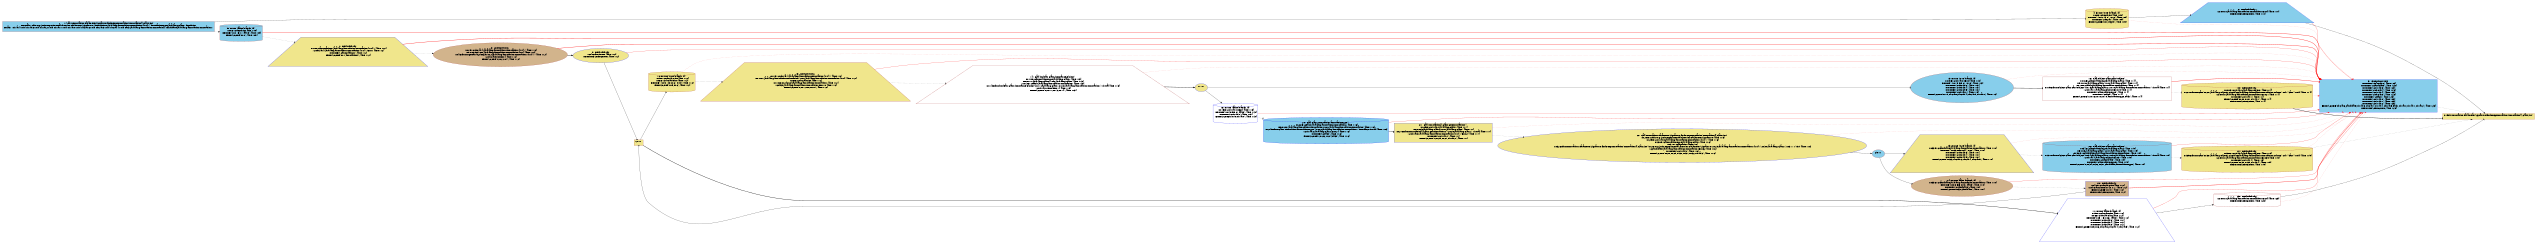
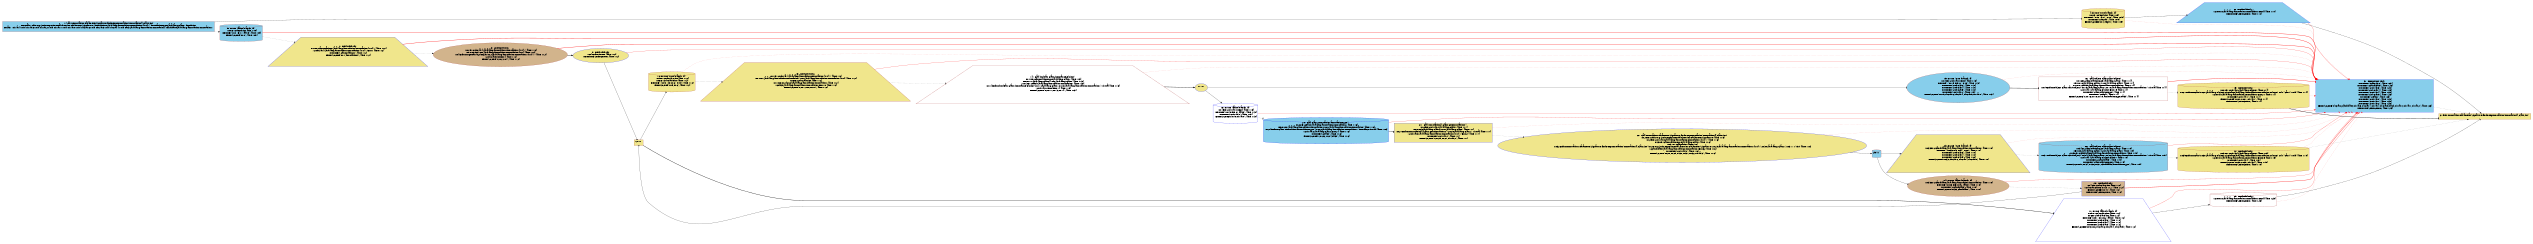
  digraph {
    rankdir=LR
    node [color=brown style=filled fillcolor=khaki shape=cylinder]
    edge [style=dotted arrowhead=tee]
    n1 [label="1: Start Annotation ParameterSignature.findDeepAnnotation(Annotation[],Class,int)\nFormals:  this:org.junit.experimental.theories.ParameterSignature* annotations:java.lang.annotation.Annotation*[_*_](*) annotationType:java.lang.Class* depth:int\nLocals:  $irvar4:void $irvar3:void $irvar2:void $irvar1:void $irvar0:void $bcvar6:void $bcvar5:void $bcvar4:void each:java.lang.annotation.Annotation* candidate:java.lang.annotation.Annotation* \n  " fillcolor=skyblue shape=box]
    n2 [label="4: Prune (true branch, if) \n   n$0=*&depth:int [line 109]\n  PRUNE(!(n$0 != 0), true); [line 109]\n  NULLIFY(&depth); [line 109]\n  EXIT_SCOPE(n$0,depth); [line 109]\n "]
    n3 [label="5: Prune (false branch, if) \n   n$0=*&depth:int [line 109]\n  PRUNE((n$0 != 0), false); [line 109]\n  EXIT_SCOPE(n$0); [line 109]\n " fillcolor=skyblue]
    n4 [label="3:  exceptions sink \n   NULLIFY(&$bcvar6); [line 123]\n  NULLIFY(&candidate); [line 123]\n  NULLIFY(&$irvar3); [line 123]\n  NULLIFY(&$bcvar4); [line 123]\n  NULLIFY(&$irvar4); [line 123]\n  NULLIFY(&$bcvar5); [line 123]\n  NULLIFY(&each); [line 123]\n  NULLIFY(&$irvar0); [line 123]\n  NULLIFY(&$irvar1); [line 123]\n  NULLIFY(&$irvar2); [line 123]\n  EXIT_SCOPE($bcvar6,candidate,$irvar3,$bcvar4,$irvar4,$bcvar5,each,$irvar0,$irvar1,$irvar2); [line 123]\n  APPLY_ABSTRACTION; [line 123]\n " shape=box fillcolor=skyblue color=blue]
    n5 [label="6:  method_body \n   *&return:java.lang.annotation.Annotation*=null [line 110]\n  APPLY_ABSTRACTION; [line 110]\n " shape=trapezium fillcolor=skyblue color=blue]
    n6 [label="7:  method_body \n   n$1=*&annotations:java.lang.annotation.Annotation*[_*_](*) [line 112]\n  *&$bcvar4:java.lang.annotation.Annotation*[_*_](*)=n$1 [line 112]\n  NULLIFY(&annotations); [line 112]\n  EXIT_SCOPE(n$1,annotations); [line 112]\n " shape=trapezium color=blue]
    n7 [label="2: Exit Annotation ParameterSignature.findDeepAnnotation(Annotation[],Class,int) \n  " shape=box]
    n8 [label="8:  method_body \n   n$2=*&$bcvar4:java.lang.annotation.Annotation*[_*_](*) [line 112]\n  _=*n$2:int(root java.lang.annotation.Annotation*[_*_]) [line 112]\n  n$4=_fun___get_array_length(n$2:java.lang.annotation.Annotation*[_*_](*)) [line 112]\n  *&$bcvar5:int=n$4 [line 112]\n  EXIT_SCOPE(_,n$2,n$4); [line 112]\n " shape=ellipse fillcolor=tan]
    n9 [label="9:  method_body \n   *&$bcvar6:int=0 [line 112]\n  APPLY_ABSTRACTION; [line 112]\n " shape=ellipse color=blue]
    n10 [label="12: + \n  " shape=box]
    n11 [label="10: Prune (true branch, if) \n   n$5=*&$bcvar6:int [line 112]\n  n$6=*&$bcvar5:int [line 112]\n  PRUNE(!(n$5 >= n$6), true); [line 112]\n  EXIT_SCOPE(n$5,n$6); [line 112]\n "]
    n12 [label="11: Prune (false branch, if) \n   n$5=*&$bcvar6:int [line 112]\n  n$6=*&$bcvar5:int [line 112]\n  PRUNE((n$5 >= n$6), false); [line 112]\n  NULLIFY(&$bcvar6); [line 112]\n  NULLIFY(&$bcvar4); [line 112]\n  NULLIFY(&$bcvar5); [line 112]\n  EXIT_SCOPE(n$5,n$6,$bcvar6,$bcvar4,$bcvar5); [line 112]\n " shape=trapezium fillcolor=white color=blue]
    n13 [label="13:  method_body \n   n$7=*&$bcvar4:java.lang.annotation.Annotation*[_*_](*) [line 112]\n  _=*n$7:java.lang.annotation.Annotation*(root java.lang.annotation.Annotation*[_*_]) [line 112]\n  n$8=*&$bcvar6:int [line 112]\n  n$10=*n$7[n$8]:java.lang.annotation.Annotation* [line 112]\n  *&each:java.lang.annotation.Annotation*=n$10 [line 112]\n  EXIT_SCOPE(_,n$7,n$8,n$10); [line 112]\n " shape=trapezium]
    n14 [label="14:  Call boolean Class.isInstance(Object) \n   n$11=*&annotationType:java.lang.Class* [line 113]\n  _=*n$11:java.lang.Class*(root java.lang.Class) [line 113]\n  n$13=*&each:java.lang.annotation.Annotation* [line 113]\n  n$14=_fun_boolean Class.isInstance(Object)(n$11:java.lang.Class*,n$13:java.lang.annotation.Annotation*) virtual [line 113]\n  *&$irvar0:_Bool=n$14 [line 113]\n  EXIT_SCOPE(_,n$11,n$13,n$14); [line 113]\n " shape=trapezium fillcolor=white]
    n15 [label="29:  method_body \n   *&return:java.lang.annotation.Annotation*=null [line 123]\n  APPLY_ABSTRACTION; [line 123]\n " fillcolor=white]
    n16 [label="17: + \n  " color=blue shape=ellipse]
    n17 [label="15: Prune (true branch, if) \n   n$15=*&$irvar0:_Bool [line 113]\n  PRUNE(!(n$15 == 0), true); [line 113]\n  NULLIFY(&$bcvar6); [line 113]\n  NULLIFY(&$bcvar4); [line 113]\n  NULLIFY(&$bcvar5); [line 113]\n  NULLIFY(&$irvar0); [line 113]\n  EXIT_SCOPE(n$15,$bcvar6,$bcvar4,$bcvar5,$irvar0); [line 113]\n " shape=ellipse fillcolor=skyblue]
    n18 [label="16: Prune (false branch, if) \n   n$15=*&$irvar0:_Bool [line 113]\n  PRUNE((n$15 == 0), false); [line 113]\n  NULLIFY(&$irvar0); [line 113]\n  EXIT_SCOPE(n$15,$irvar0); [line 113]\n " fillcolor=white color=blue]
    n19 [label="18:  Call Object Class.cast(Object) \n   n$16=*&annotationType:java.lang.Class* [line 114]\n  _=*n$16:java.lang.Class*(root java.lang.Class) [line 114]\n  n$18=*&each:java.lang.annotation.Annotation* [line 114]\n  n$19=_fun_Object Class.cast(Object)(n$16:java.lang.Class*,n$18:java.lang.annotation.Annotation*) virtual [line 114]\n  *&$irvar1:java.lang.Object*=n$19 [line 114]\n  NULLIFY(&annotationType); [line 114]\n  NULLIFY(&each); [line 114]\n  EXIT_SCOPE(_,n$16,n$18,n$19,annotationType,each); [line 114]\n " shape=box fillcolor=white]
    n20 [label="19:  method_body \n   n$20=*&$irvar1:java.lang.Object* [line 114]\n  n$21=_fun___cast(n$20:java.lang.Object*,sizeof(t=java.lang.annotation.Annotation;sub_t=( sub )(cast)):void) [line 114]\n  *&return:java.lang.annotation.Annotation*=n$21 [line 114]\n  NULLIFY(&$irvar1); [line 114]\n  EXIT_SCOPE(n$20,n$21,$irvar1); [line 114]\n  APPLY_ABSTRACTION; [line 114]\n "]
    n21 [label="20:  Call Class Annotation.annotationType() \n   n$22=*&each:java.lang.annotation.Annotation* [line 116]\n  _=*n$22:java.lang.annotation.Annotation*(root java.lang.annotation.Annotation) [line 116]\n  n$24=_fun_Class Annotation.annotationType()(n$22:java.lang.annotation.Annotation*) interface virtual [line 116]\n  *&$irvar2:java.lang.Class*=n$24 [line 116]\n  NULLIFY(&each); [line 116]\n  EXIT_SCOPE(_,n$22,n$24,each); [line 116]\n " fillcolor=skyblue color=blue]
    n22 [label="21:  Call Annotation[] Class.getAnnotations() \n   n$25=*&$irvar2:java.lang.Class* [line 117]\n  _=*n$25:java.lang.Class*(root java.lang.Class) [line 117]\n  n$27=_fun_Annotation[] Class.getAnnotations()(n$25:java.lang.Class*) virtual [line 117]\n  *&$irvar3:java.lang.annotation.Annotation*[_*_](*)=n$27 [line 117]\n  NULLIFY(&$irvar2); [line 117]\n  EXIT_SCOPE(_,n$25,n$27,$irvar2); [line 117]\n " shape=box color=blue]
    n23 [label="22:  Call Annotation ParameterSignature.findDeepAnnotation(Annotation[],Class,int) \n   n$28=*&this:org.junit.experimental.theories.ParameterSignature* [line 116]\n  n$29=*&$irvar3:java.lang.annotation.Annotation*[_*_](*) [line 116]\n  n$30=*&annotationType:java.lang.Class* [line 116]\n  n$31=*&depth:int [line 116]\n  n$32=_fun_Annotation ParameterSignature.findDeepAnnotation(Annotation[],Class,int)(n$28:org.junit.experimental.theories.ParameterSignature*,n$29:java.lang.annotation.Annotation*[_*_](*),n$30:java.lang.Class*,(n$31 - 1):int) [line 116]\n  *&candidate:java.lang.annotation.Annotation*=n$32 [line 116]\n  NULLIFY(&$irvar3); [line 116]\n  EXIT_SCOPE(n$28,n$29,n$30,n$31,n$32,$irvar3); [line 116]\n " shape=ellipse color=blue]
-   n24 [label="25: + \n  " fillcolor=skyblue shape=ellipse]
+   n24 [label="25: + \n  " fillcolor=skyblue]
    n25 [label="23: Prune (true branch, if) \n   n$33=*&candidate:java.lang.annotation.Annotation* [line 118]\n  PRUNE(!(n$33 == null), true); [line 118]\n  NULLIFY(&$bcvar6); [line 118]\n  NULLIFY(&$bcvar4); [line 118]\n  NULLIFY(&$bcvar5); [line 118]\n  EXIT_SCOPE(n$33,$bcvar6,$bcvar4,$bcvar5); [line 118]\n " shape=trapezium color=blue]
    n26 [label="24: Prune (false branch, if) \n   n$33=*&candidate:java.lang.annotation.Annotation* [line 118]\n  PRUNE((n$33 == null), false); [line 118]\n  NULLIFY(&candidate); [line 118]\n  EXIT_SCOPE(n$33,candidate); [line 118]\n " shape=ellipse fillcolor=tan]
    n27 [label="26:  Call Object Class.cast(Object) \n   n$34=*&annotationType:java.lang.Class* [line 119]\n  _=*n$34:java.lang.Class*(root java.lang.Class) [line 119]\n  n$36=*&candidate:java.lang.annotation.Annotation* [line 119]\n  n$37=_fun_Object Class.cast(Object)(n$34:java.lang.Class*,n$36:java.lang.annotation.Annotation*) virtual [line 119]\n  *&$irvar4:java.lang.Object*=n$37 [line 119]\n  NULLIFY(&candidate); [line 119]\n  NULLIFY(&annotationType); [line 119]\n  EXIT_SCOPE(_,n$34,n$36,n$37,candidate,annotationType); [line 119]\n " fillcolor=skyblue]
    n28 [label="27:  method_body \n   n$38=*&$irvar4:java.lang.Object* [line 119]\n  n$39=_fun___cast(n$38:java.lang.Object*,sizeof(t=java.lang.annotation.Annotation;sub_t=( sub )(cast)):void) [line 119]\n  *&return:java.lang.annotation.Annotation*=n$39 [line 119]\n  NULLIFY(&$irvar4); [line 119]\n  EXIT_SCOPE(n$38,n$39,$irvar4); [line 119]\n  APPLY_ABSTRACTION; [line 119]\n "]
    n29 [label="28:  method_body \n   n$40=*&$bcvar6:int [line 112]\n  *&$bcvar6:int=(n$40 + 1) [line 112]\n  EXIT_SCOPE(n$40); [line 112]\n  APPLY_ABSTRACTION; [line 112]\n " shape=box fillcolor=tan color=blue]
    n1 -> n2 [style=solid]
    n1 -> n3 [arrowhead=normal]
    n2 -> n4 [color=red]
    n2 -> n5 [style=solid]
    n3 -> n4 [color=red style=bold]
    n3 -> n6
    n4 -> n7
    n5 -> n4 [color=red style=solid]
    n5 -> n7 [style=solid arrowhead=normal]
    n6 -> n4 [color=red style=bold arrowhead=normal]
    n6 -> n8 [arrowhead=normal]
    n8 -> n4 [color=red style=bold arrowhead=normal]
    n8 -> n9 [style=bold arrowhead=normal]
    n9 -> n4 [color=red style=solid]
    n9 -> n10 [style=solid]
    n10 -> n11 [style=solid]
    n10 -> n12 [style=bold]
    n11 -> n4 [color=red]
    n11 -> n13
    n12 -> n4 [color=red style=solid arrowhead=normal]
    n12 -> n15 [style=solid arrowhead=normal]
    n13 -> n4 [color=red style=solid]
    n13 -> n14
    n14 -> n4 [color=red arrowhead=normal]
    n14 -> n16 [style=bold arrowhead=normal]
    n15 -> n4 [color=red]
    n15 -> n7 [style=solid]
    n16 -> n17 [style=solid]
    n16 -> n18 [style=solid arrowhead=normal]
    n17 -> n4 [color=red arrowhead=normal]
    n17 -> n19 [style=bold]
    n18 -> n4 [color=red style=solid arrowhead=normal]
    n18 -> n21
    n19 -> n4 [color=red style=bold]
    n19 -> n20
    n20 -> n4 [color=red arrowhead=normal]
    n20 -> n7 [style=bold]
    n21 -> n4 [color=red style=solid arrowhead=normal]
    n21 -> n22 [style=bold]
    n22 -> n4 [color=red]
    n22 -> n23
    n23 -> n4 [color=red arrowhead=normal]
    n23 -> n24 [style=solid arrowhead=normal]
    n24 -> n25 [style=solid arrowhead=normal]
    n24 -> n26 [style=solid]
    n25 -> n4 [color=red]
    n25 -> n27 [arrowhead=normal]
    n26 -> n4 [color=red style=solid arrowhead=normal]
    n26 -> n29 [arrowhead=normal]
    n27 -> n4 [color=red style=solid arrowhead=normal]
    n27 -> n28 [arrowhead=normal]
    n28 -> n4 [color=red]
    n28 -> n7 [arrowhead=normal]
    n29 -> n4 [color=red style=bold arrowhead=normal]
    n29 -> n10 [style=solid]
  }
